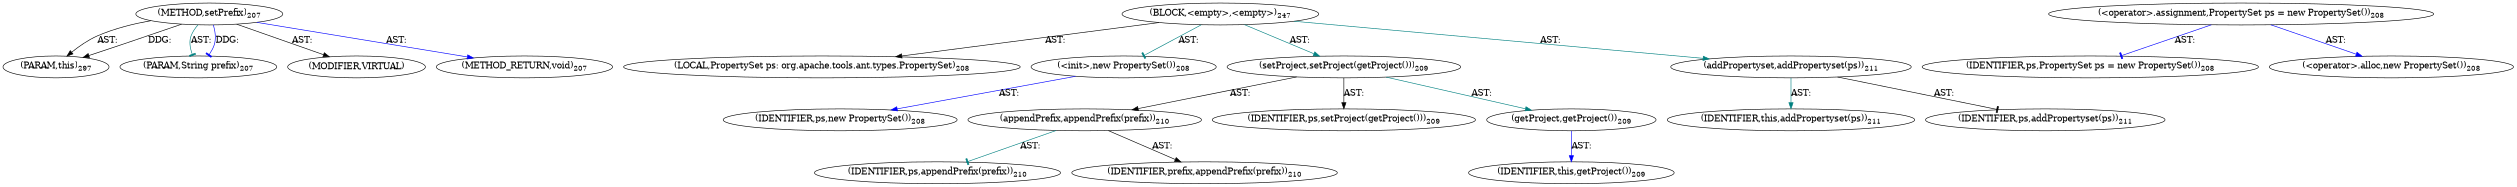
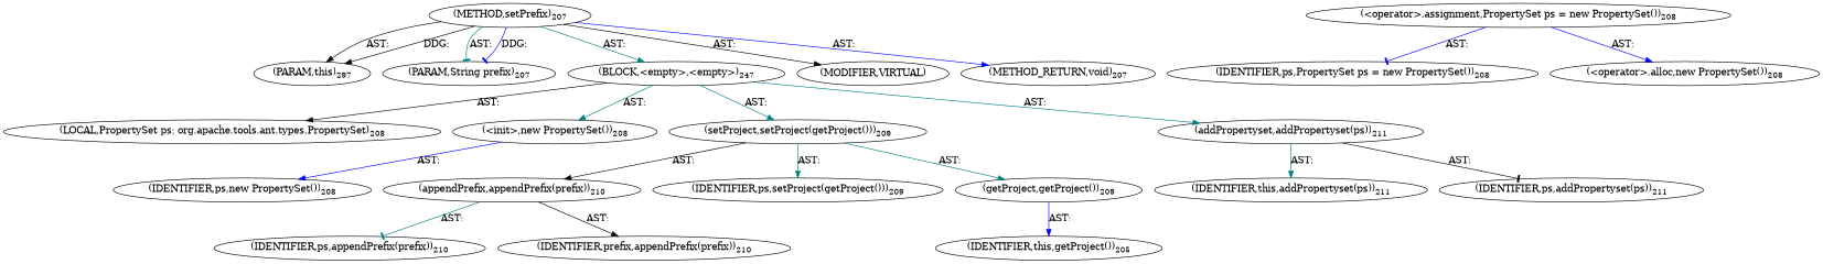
  digraph {
    edge [arrowhead=normal color=black]
    n1 [label=<(METHOD,setPrefix)<SUB>207</SUB>>]
    n2 [label=<(PARAM,this)<SUB>297</SUB>>]
    n3 [label=<(PARAM,String prefix)<SUB>207</SUB>>]
    n4 [label=<(BLOCK,&lt;empty&gt;,&lt;empty&gt;)<SUB>247</SUB>>]
    n5 [label=<(MODIFIER,VIRTUAL)>]
    n6 [label=<(METHOD_RETURN,void)<SUB>207</SUB>>]
    n7 [label=<(LOCAL,PropertySet ps: org.apache.tools.ant.types.PropertySet)<SUB>208</SUB>>]
    n8 [label=<(&lt;init&gt;,new PropertySet())<SUB>208</SUB>>]
    n9 [label=<(setProject,setProject(getProject()))<SUB>209</SUB>>]
    n10 [label=<(addPropertyset,addPropertyset(ps))<SUB>211</SUB>>]
    n11 [label=<(&lt;operator&gt;.assignment,PropertySet ps = new PropertySet())<SUB>208</SUB>>]
    n12 [label=<(IDENTIFIER,ps,PropertySet ps = new PropertySet())<SUB>208</SUB>>]
    n13 [label=<(&lt;operator&gt;.alloc,new PropertySet())<SUB>208</SUB>>]
    n14 [label=<(IDENTIFIER,ps,new PropertySet())<SUB>208</SUB>>]
    n15 [label=<(appendPrefix,appendPrefix(prefix))<SUB>210</SUB>>]
    n16 [label=<(IDENTIFIER,ps,setProject(getProject()))<SUB>209</SUB>>]
    n17 [label=<(getProject,getProject())<SUB>209</SUB>>]
    n18 [label=<(IDENTIFIER,ps,appendPrefix(prefix))<SUB>210</SUB>>]
    n19 [label=<(IDENTIFIER,prefix,appendPrefix(prefix))<SUB>210</SUB>>]
    n20 [label=<(IDENTIFIER,this,addPropertyset(ps))<SUB>211</SUB>>]
    n21 [label=<(IDENTIFIER,ps,addPropertyset(ps))<SUB>211</SUB>>]
-   n22 [label=<(IDENTIFIER,this,getProject())<SUB>209</SUB>>]
+   n22 [label=<(IDENTIFIER,this,getProject())<SUB>205</SUB>>]
    n1 -> n2 [label="AST: "]
    n1 -> n2 [label="DDG: "]
    n1 -> n3 [arrowhead=tee color=teal label="AST: "]
    n1 -> n3 [arrowhead=tee color=blue label="DDG: "]
+   n1 -> n4 [color=teal label="AST: "]
    n1 -> n5 [label="AST: "]
    n1 -> n6 [color=blue label="AST: "]
    n4 -> n7 [label="AST: "]
-   n4 -> n8 [arrowhead=tee color=teal label="AST: "]
+   n4 -> n8 [color=teal label="AST: "]
    n4 -> n9 [color=teal label="AST: "]
    n4 -> n10 [color=teal label="AST: "]
    n8 -> n14 [color=blue label="AST: "]
    n9 -> n15 [label="AST: "]
-   n9 -> n16 [label="AST: "]
+   n9 -> n16 [color=teal label="AST: "]
    n9 -> n17 [color=teal label="AST: "]
    n10 -> n20 [color=teal label="AST: "]
    n10 -> n21 [arrowhead=tee label="AST: "]
    n11 -> n12 [arrowhead=tee color=blue label="AST: "]
    n11 -> n13 [color=blue label="AST: "]
    n15 -> n18 [arrowhead=tee color=teal label="AST: "]
    n15 -> n19 [label="AST: "]
    n17 -> n22 [color=blue label="AST: "]
  }
